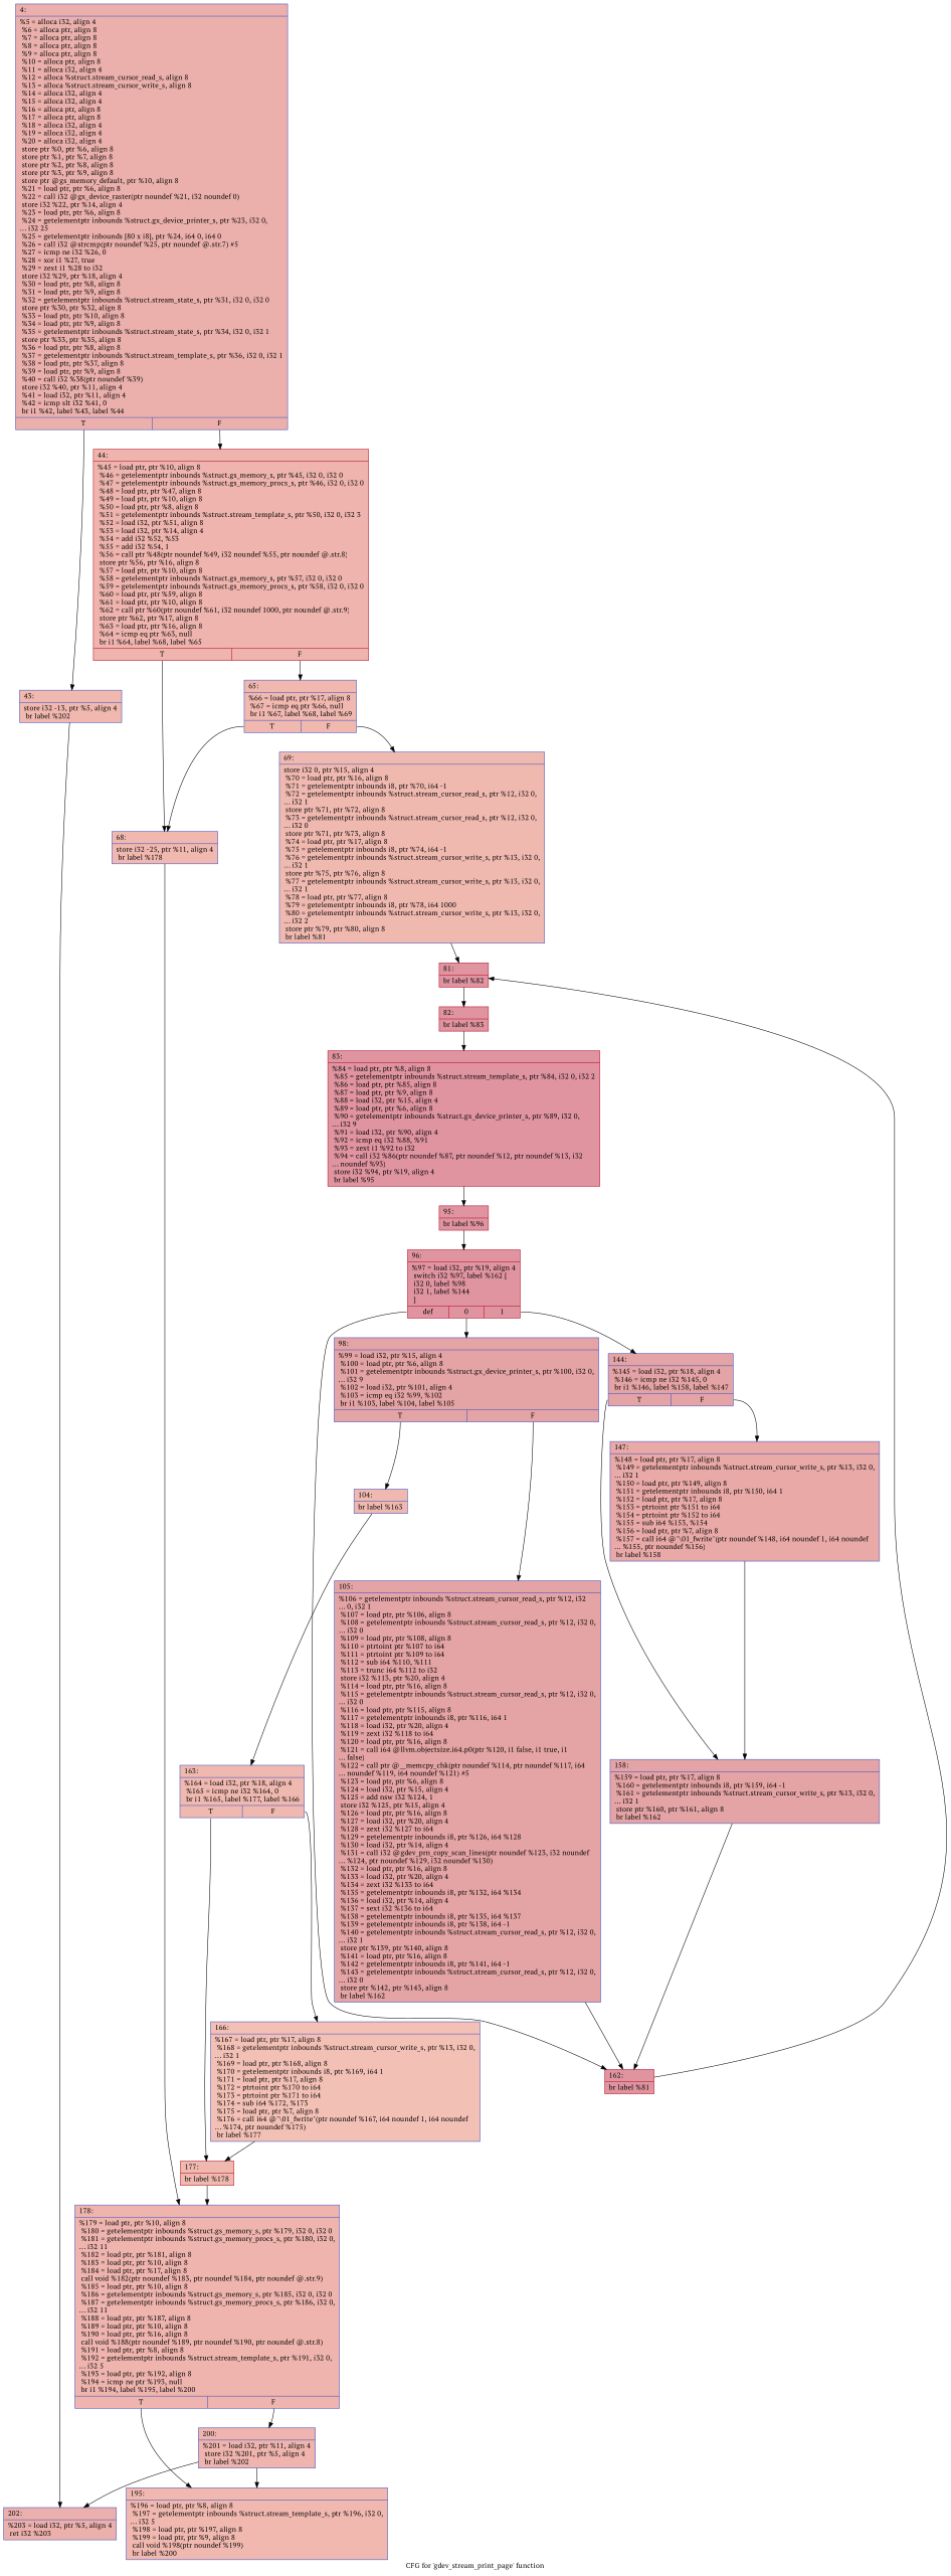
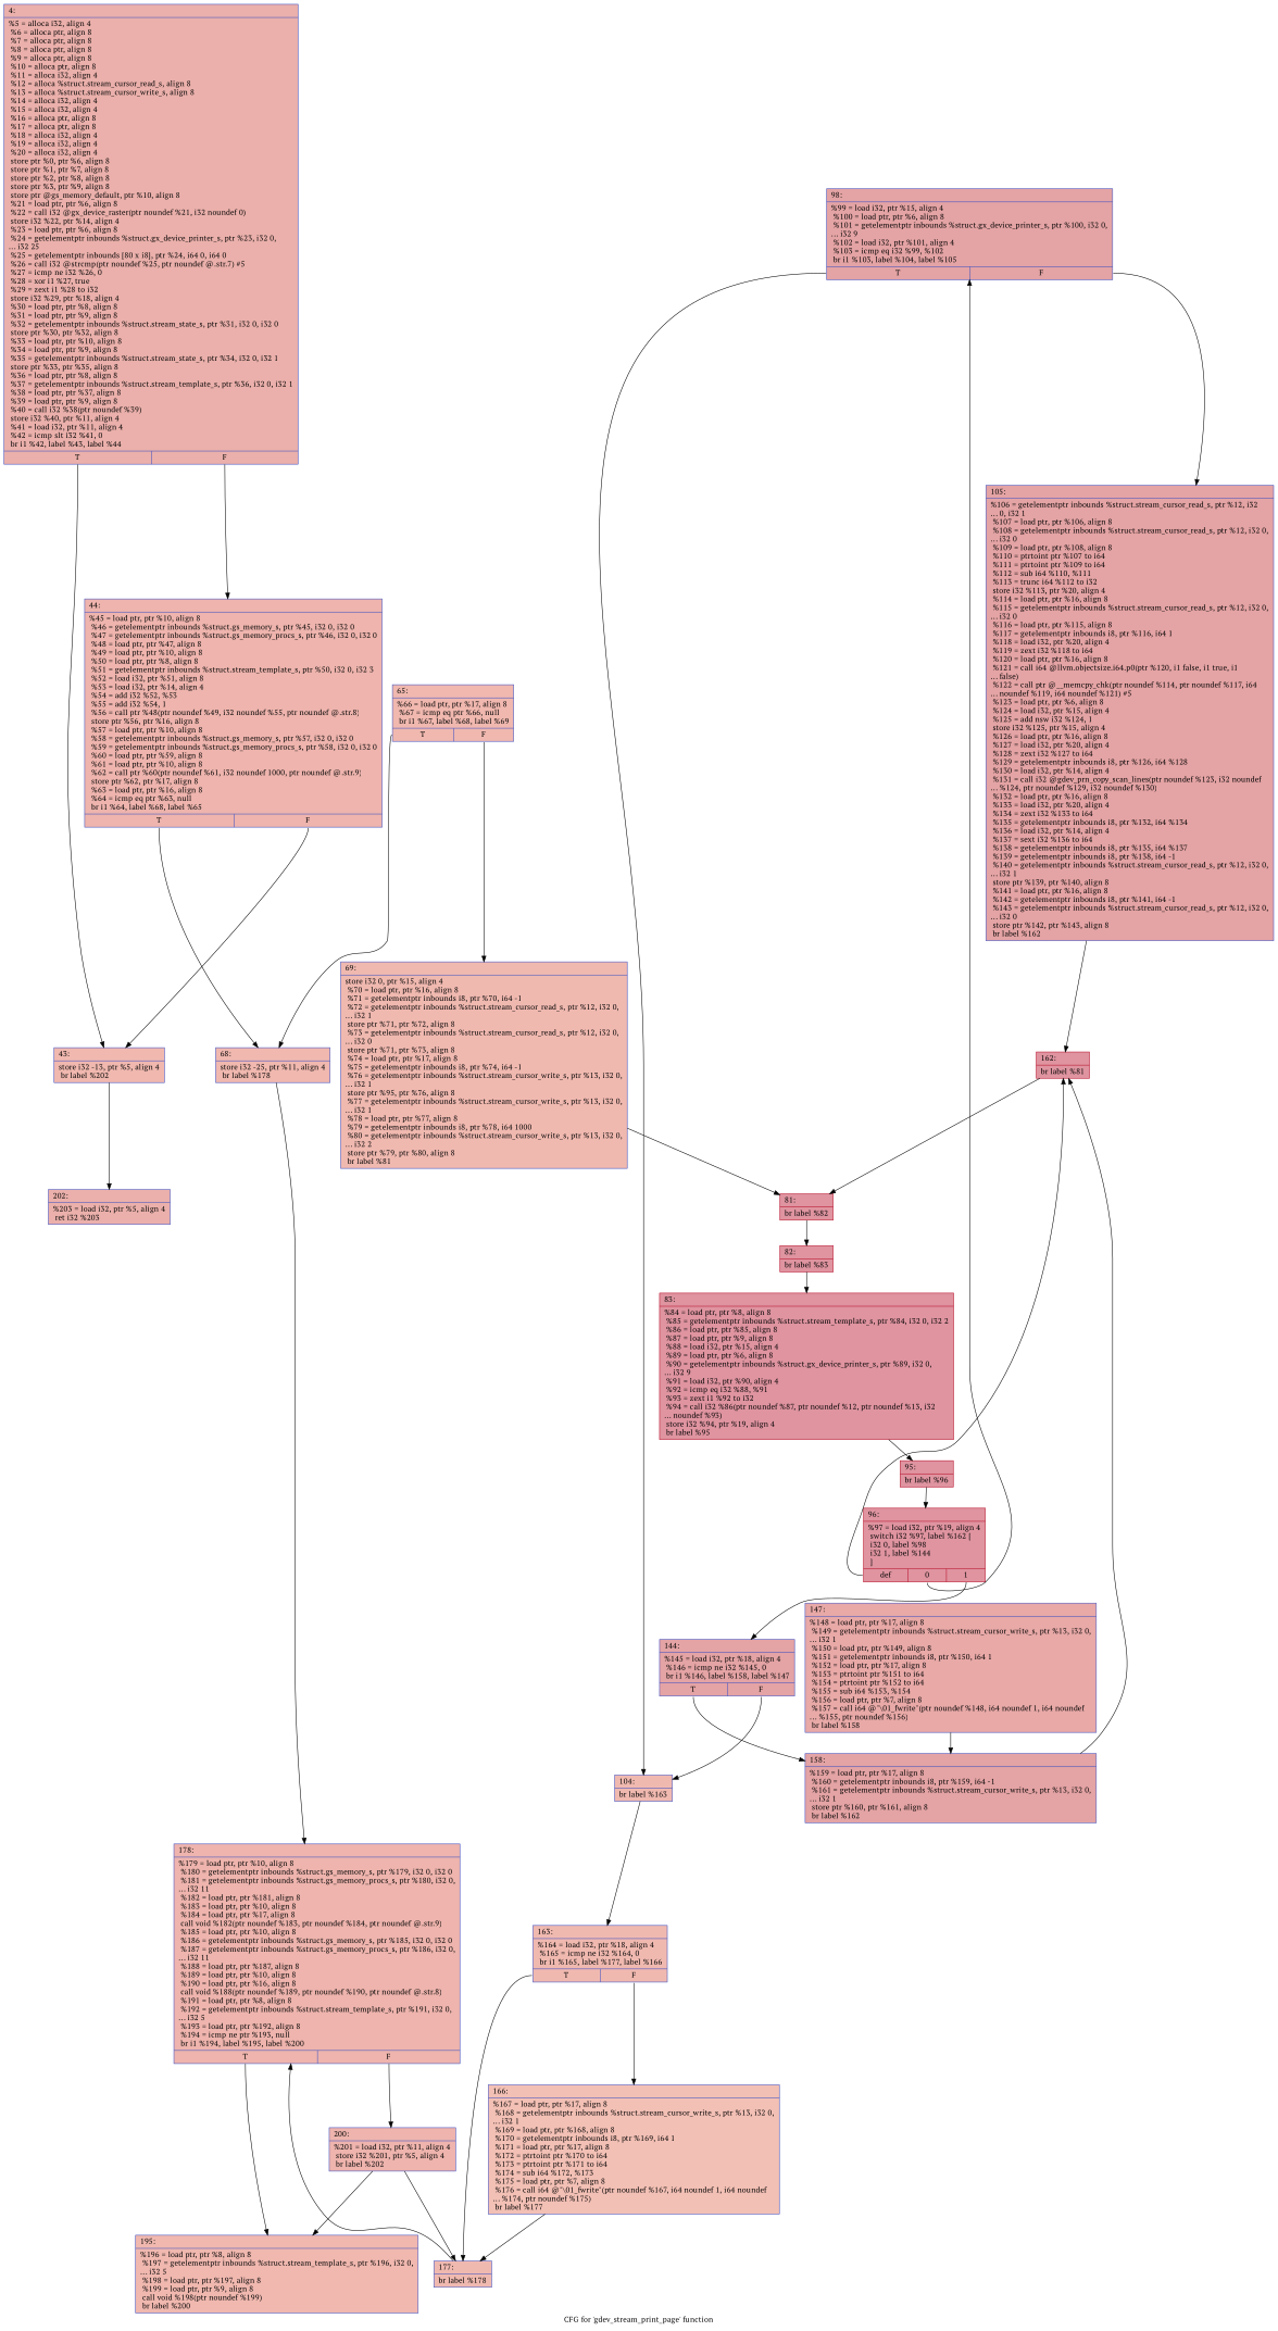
  digraph {
    fontname="PT Serif"
    label="CFG for 'gdev_stream_print_page' function"
    node [color="#3d50c3ff" fillcolor="#b70d2870" fontname="PT Serif" shape=record style=filled]
    edge [fontname="PT Serif"]
    n1 [fillcolor="#d24b4070" label="{4:\l|  %5 = alloca i32, align 4\l  %6 = alloca ptr, align 8\l  %7 = alloca ptr, align 8\l  %8 = alloca ptr, align 8\l  %9 = alloca ptr, align 8\l  %10 = alloca ptr, align 8\l  %11 = alloca i32, align 4\l  %12 = alloca %struct.stream_cursor_read_s, align 8\l  %13 = alloca %struct.stream_cursor_write_s, align 8\l  %14 = alloca i32, align 4\l  %15 = alloca i32, align 4\l  %16 = alloca ptr, align 8\l  %17 = alloca ptr, align 8\l  %18 = alloca i32, align 4\l  %19 = alloca i32, align 4\l  %20 = alloca i32, align 4\l  store ptr %0, ptr %6, align 8\l  store ptr %1, ptr %7, align 8\l  store ptr %2, ptr %8, align 8\l  store ptr %3, ptr %9, align 8\l  store ptr @gs_memory_default, ptr %10, align 8\l  %21 = load ptr, ptr %6, align 8\l  %22 = call i32 @gx_device_raster(ptr noundef %21, i32 noundef 0)\l  store i32 %22, ptr %14, align 4\l  %23 = load ptr, ptr %6, align 8\l  %24 = getelementptr inbounds %struct.gx_device_printer_s, ptr %23, i32 0,\l... i32 25\l  %25 = getelementptr inbounds [80 x i8], ptr %24, i64 0, i64 0\l  %26 = call i32 @strcmp(ptr noundef %25, ptr noundef @.str.7) #5\l  %27 = icmp ne i32 %26, 0\l  %28 = xor i1 %27, true\l  %29 = zext i1 %28 to i32\l  store i32 %29, ptr %18, align 4\l  %30 = load ptr, ptr %8, align 8\l  %31 = load ptr, ptr %9, align 8\l  %32 = getelementptr inbounds %struct.stream_state_s, ptr %31, i32 0, i32 0\l  store ptr %30, ptr %32, align 8\l  %33 = load ptr, ptr %10, align 8\l  %34 = load ptr, ptr %9, align 8\l  %35 = getelementptr inbounds %struct.stream_state_s, ptr %34, i32 0, i32 1\l  store ptr %33, ptr %35, align 8\l  %36 = load ptr, ptr %8, align 8\l  %37 = getelementptr inbounds %struct.stream_template_s, ptr %36, i32 0, i32 1\l  %38 = load ptr, ptr %37, align 8\l  %39 = load ptr, ptr %9, align 8\l  %40 = call i32 %38(ptr noundef %39)\l  store i32 %40, ptr %11, align 4\l  %41 = load i32, ptr %11, align 4\l  %42 = icmp slt i32 %41, 0\l  br i1 %42, label %43, label %44\l|{<s0>T|<s1>F}}"]
    n2 [fillcolor="#dc5d4a70" label="{43:\l|  store i32 -13, ptr %5, align 4\l  br label %202\l}"]
-   n3 [color="#b70d28ff" fillcolor="#d8564670" label="{44:\l|  %45 = load ptr, ptr %10, align 8\l  %46 = getelementptr inbounds %struct.gs_memory_s, ptr %45, i32 0, i32 0\l  %47 = getelementptr inbounds %struct.gs_memory_procs_s, ptr %46, i32 0, i32 0\l  %48 = load ptr, ptr %47, align 8\l  %49 = load ptr, ptr %10, align 8\l  %50 = load ptr, ptr %8, align 8\l  %51 = getelementptr inbounds %struct.stream_template_s, ptr %50, i32 0, i32 3\l  %52 = load i32, ptr %51, align 8\l  %53 = load i32, ptr %14, align 4\l  %54 = add i32 %52, %53\l  %55 = add i32 %54, 1\l  %56 = call ptr %48(ptr noundef %49, i32 noundef %55, ptr noundef @.str.8)\l  store ptr %56, ptr %16, align 8\l  %57 = load ptr, ptr %10, align 8\l  %58 = getelementptr inbounds %struct.gs_memory_s, ptr %57, i32 0, i32 0\l  %59 = getelementptr inbounds %struct.gs_memory_procs_s, ptr %58, i32 0, i32 0\l  %60 = load ptr, ptr %59, align 8\l  %61 = load ptr, ptr %10, align 8\l  %62 = call ptr %60(ptr noundef %61, i32 noundef 1000, ptr noundef @.str.9)\l  store ptr %62, ptr %17, align 8\l  %63 = load ptr, ptr %16, align 8\l  %64 = icmp eq ptr %63, null\l  br i1 %64, label %68, label %65\l|{<s0>T|<s1>F}}"]
+   n3 [fillcolor="#d8564670" label="{44:\l|  %45 = load ptr, ptr %10, align 8\l  %46 = getelementptr inbounds %struct.gs_memory_s, ptr %45, i32 0, i32 0\l  %47 = getelementptr inbounds %struct.gs_memory_procs_s, ptr %46, i32 0, i32 0\l  %48 = load ptr, ptr %47, align 8\l  %49 = load ptr, ptr %10, align 8\l  %50 = load ptr, ptr %8, align 8\l  %51 = getelementptr inbounds %struct.stream_template_s, ptr %50, i32 0, i32 3\l  %52 = load i32, ptr %51, align 8\l  %53 = load i32, ptr %14, align 4\l  %54 = add i32 %52, %53\l  %55 = add i32 %54, 1\l  %56 = call ptr %48(ptr noundef %49, i32 noundef %55, ptr noundef @.str.8)\l  store ptr %56, ptr %16, align 8\l  %57 = load ptr, ptr %10, align 8\l  %58 = getelementptr inbounds %struct.gs_memory_s, ptr %57, i32 0, i32 0\l  %59 = getelementptr inbounds %struct.gs_memory_procs_s, ptr %58, i32 0, i32 0\l  %60 = load ptr, ptr %59, align 8\l  %61 = load ptr, ptr %10, align 8\l  %62 = call ptr %60(ptr noundef %61, i32 noundef 1000, ptr noundef @.str.9)\l  store ptr %62, ptr %17, align 8\l  %63 = load ptr, ptr %16, align 8\l  %64 = icmp eq ptr %63, null\l  br i1 %64, label %68, label %65\l|{<s0>T|<s1>F}}"]
    n4 [fillcolor="#d24b4070" label="{202:\l|  %203 = load i32, ptr %5, align 4\l  ret i32 %203\l}"]
    n5 [fillcolor="#dc5d4a70" label="{68:\l|  store i32 -25, ptr %11, align 4\l  br label %178\l}"]
    n6 [fillcolor="#dc5d4a70" label="{65:\l|  %66 = load ptr, ptr %17, align 8\l  %67 = icmp eq ptr %66, null\l  br i1 %67, label %68, label %69\l|{<s0>T|<s1>F}}"]
    n7 [fillcolor="#d8564670" label="{178:\l|  %179 = load ptr, ptr %10, align 8\l  %180 = getelementptr inbounds %struct.gs_memory_s, ptr %179, i32 0, i32 0\l  %181 = getelementptr inbounds %struct.gs_memory_procs_s, ptr %180, i32 0,\l... i32 11\l  %182 = load ptr, ptr %181, align 8\l  %183 = load ptr, ptr %10, align 8\l  %184 = load ptr, ptr %17, align 8\l  call void %182(ptr noundef %183, ptr noundef %184, ptr noundef @.str.9)\l  %185 = load ptr, ptr %10, align 8\l  %186 = getelementptr inbounds %struct.gs_memory_s, ptr %185, i32 0, i32 0\l  %187 = getelementptr inbounds %struct.gs_memory_procs_s, ptr %186, i32 0,\l... i32 11\l  %188 = load ptr, ptr %187, align 8\l  %189 = load ptr, ptr %10, align 8\l  %190 = load ptr, ptr %16, align 8\l  call void %188(ptr noundef %189, ptr noundef %190, ptr noundef @.str.8)\l  %191 = load ptr, ptr %8, align 8\l  %192 = getelementptr inbounds %struct.stream_template_s, ptr %191, i32 0,\l... i32 5\l  %193 = load ptr, ptr %192, align 8\l  %194 = icmp ne ptr %193, null\l  br i1 %194, label %195, label %200\l|{<s0>T|<s1>F}}"]
-   n8 [fillcolor="#de614d70" label="{69:\l|  store i32 0, ptr %15, align 4\l  %70 = load ptr, ptr %16, align 8\l  %71 = getelementptr inbounds i8, ptr %70, i64 -1\l  %72 = getelementptr inbounds %struct.stream_cursor_read_s, ptr %12, i32 0,\l... i32 1\l  store ptr %71, ptr %72, align 8\l  %73 = getelementptr inbounds %struct.stream_cursor_read_s, ptr %12, i32 0,\l... i32 0\l  store ptr %71, ptr %73, align 8\l  %74 = load ptr, ptr %17, align 8\l  %75 = getelementptr inbounds i8, ptr %74, i64 -1\l  %76 = getelementptr inbounds %struct.stream_cursor_write_s, ptr %13, i32 0,\l... i32 1\l  store ptr %75, ptr %76, align 8\l  %77 = getelementptr inbounds %struct.stream_cursor_write_s, ptr %13, i32 0,\l... i32 1\l  %78 = load ptr, ptr %77, align 8\l  %79 = getelementptr inbounds i8, ptr %78, i64 1000\l  %80 = getelementptr inbounds %struct.stream_cursor_write_s, ptr %13, i32 0,\l... i32 2\l  store ptr %79, ptr %80, align 8\l  br label %81\l}"]
+   n8 [fillcolor="#de614d70" label="{69:\l|  store i32 0, ptr %15, align 4\l  %70 = load ptr, ptr %16, align 8\l  %71 = getelementptr inbounds i8, ptr %70, i64 -1\l  %72 = getelementptr inbounds %struct.stream_cursor_read_s, ptr %12, i32 0,\l... i32 1\l  store ptr %71, ptr %72, align 8\l  %73 = getelementptr inbounds %struct.stream_cursor_read_s, ptr %12, i32 0,\l... i32 0\l  store ptr %71, ptr %73, align 8\l  %74 = load ptr, ptr %17, align 8\l  %75 = getelementptr inbounds i8, ptr %74, i64 -1\l  %76 = getelementptr inbounds %struct.stream_cursor_write_s, ptr %13, i32 0,\l... i32 1\l  store ptr %95, ptr %76, align 8\l  %77 = getelementptr inbounds %struct.stream_cursor_write_s, ptr %13, i32 0,\l... i32 1\l  %78 = load ptr, ptr %77, align 8\l  %79 = getelementptr inbounds i8, ptr %78, i64 1000\l  %80 = getelementptr inbounds %struct.stream_cursor_write_s, ptr %13, i32 0,\l... i32 2\l  store ptr %79, ptr %80, align 8\l  br label %81\l}"]
    n9 [fillcolor="#dc5d4a70" label="{195:\l|  %196 = load ptr, ptr %8, align 8\l  %197 = getelementptr inbounds %struct.stream_template_s, ptr %196, i32 0,\l... i32 5\l  %198 = load ptr, ptr %197, align 8\l  %199 = load ptr, ptr %9, align 8\l  call void %198(ptr noundef %199)\l  br label %200\l}"]
    n10 [fillcolor="#d8564670" label="{200:\l|  %201 = load i32, ptr %11, align 4\l  store i32 %201, ptr %5, align 4\l  br label %202\l}"]
    n11 [color="#b70d28ff" label="{81:\l|  br label %82\l}"]
    n12 [color="#b70d28ff" label="{82:\l|  br label %83\l}"]
    n13 [color="#b70d28ff" label="{83:\l|  %84 = load ptr, ptr %8, align 8\l  %85 = getelementptr inbounds %struct.stream_template_s, ptr %84, i32 0, i32 2\l  %86 = load ptr, ptr %85, align 8\l  %87 = load ptr, ptr %9, align 8\l  %88 = load i32, ptr %15, align 4\l  %89 = load ptr, ptr %6, align 8\l  %90 = getelementptr inbounds %struct.gx_device_printer_s, ptr %89, i32 0,\l... i32 9\l  %91 = load i32, ptr %90, align 4\l  %92 = icmp eq i32 %88, %91\l  %93 = zext i1 %92 to i32\l  %94 = call i32 %86(ptr noundef %87, ptr noundef %12, ptr noundef %13, i32\l... noundef %93)\l  store i32 %94, ptr %19, align 4\l  br label %95\l}"]
    n14 [color="#b70d28ff" label="{95:\l|  br label %96\l}"]
    n15 [color="#b70d28ff" label="{96:\l|  %97 = load i32, ptr %19, align 4\l  switch i32 %97, label %162 [\l    i32 0, label %98\l    i32 1, label %144\l  ]\l|{<s0>def|<s1>0|<s2>1}}"]
    n16 [color="#b70d28ff" label="{162:\l|  br label %81\l}"]
    n17 [fillcolor="#c32e3170" label="{98:\l|  %99 = load i32, ptr %15, align 4\l  %100 = load ptr, ptr %6, align 8\l  %101 = getelementptr inbounds %struct.gx_device_printer_s, ptr %100, i32 0,\l... i32 9\l  %102 = load i32, ptr %101, align 4\l  %103 = icmp eq i32 %99, %102\l  br i1 %103, label %104, label %105\l|{<s0>T|<s1>F}}"]
    n18 [fillcolor="#c32e3170" label="{144:\l|  %145 = load i32, ptr %18, align 4\l  %146 = icmp ne i32 %145, 0\l  br i1 %146, label %158, label %147\l|{<s0>T|<s1>F}}"]
    n19 [fillcolor="#de614d70" label="{104:\l|  br label %163\l}"]
    n20 [fillcolor="#c32e3170" label="{105:\l|  %106 = getelementptr inbounds %struct.stream_cursor_read_s, ptr %12, i32\l... 0, i32 1\l  %107 = load ptr, ptr %106, align 8\l  %108 = getelementptr inbounds %struct.stream_cursor_read_s, ptr %12, i32 0,\l... i32 0\l  %109 = load ptr, ptr %108, align 8\l  %110 = ptrtoint ptr %107 to i64\l  %111 = ptrtoint ptr %109 to i64\l  %112 = sub i64 %110, %111\l  %113 = trunc i64 %112 to i32\l  store i32 %113, ptr %20, align 4\l  %114 = load ptr, ptr %16, align 8\l  %115 = getelementptr inbounds %struct.stream_cursor_read_s, ptr %12, i32 0,\l... i32 0\l  %116 = load ptr, ptr %115, align 8\l  %117 = getelementptr inbounds i8, ptr %116, i64 1\l  %118 = load i32, ptr %20, align 4\l  %119 = zext i32 %118 to i64\l  %120 = load ptr, ptr %16, align 8\l  %121 = call i64 @llvm.objectsize.i64.p0(ptr %120, i1 false, i1 true, i1\l... false)\l  %122 = call ptr @__memcpy_chk(ptr noundef %114, ptr noundef %117, i64\l... noundef %119, i64 noundef %121) #5\l  %123 = load ptr, ptr %6, align 8\l  %124 = load i32, ptr %15, align 4\l  %125 = add nsw i32 %124, 1\l  store i32 %125, ptr %15, align 4\l  %126 = load ptr, ptr %16, align 8\l  %127 = load i32, ptr %20, align 4\l  %128 = zext i32 %127 to i64\l  %129 = getelementptr inbounds i8, ptr %126, i64 %128\l  %130 = load i32, ptr %14, align 4\l  %131 = call i32 @gdev_prn_copy_scan_lines(ptr noundef %123, i32 noundef\l... %124, ptr noundef %129, i32 noundef %130)\l  %132 = load ptr, ptr %16, align 8\l  %133 = load i32, ptr %20, align 4\l  %134 = zext i32 %133 to i64\l  %135 = getelementptr inbounds i8, ptr %132, i64 %134\l  %136 = load i32, ptr %14, align 4\l  %137 = sext i32 %136 to i64\l  %138 = getelementptr inbounds i8, ptr %135, i64 %137\l  %139 = getelementptr inbounds i8, ptr %138, i64 -1\l  %140 = getelementptr inbounds %struct.stream_cursor_read_s, ptr %12, i32 0,\l... i32 1\l  store ptr %139, ptr %140, align 8\l  %141 = load ptr, ptr %16, align 8\l  %142 = getelementptr inbounds i8, ptr %141, i64 -1\l  %143 = getelementptr inbounds %struct.stream_cursor_read_s, ptr %12, i32 0,\l... i32 0\l  store ptr %142, ptr %143, align 8\l  br label %162\l}"]
    n21 [fillcolor="#c32e3170" label="{158:\l|  %159 = load ptr, ptr %17, align 8\l  %160 = getelementptr inbounds i8, ptr %159, i64 -1\l  %161 = getelementptr inbounds %struct.stream_cursor_write_s, ptr %13, i32 0,\l... i32 1\l  store ptr %160, ptr %161, align 8\l  br label %162\l}"]
    n22 [fillcolor="#ca3b3770" label="{147:\l|  %148 = load ptr, ptr %17, align 8\l  %149 = getelementptr inbounds %struct.stream_cursor_write_s, ptr %13, i32 0,\l... i32 1\l  %150 = load ptr, ptr %149, align 8\l  %151 = getelementptr inbounds i8, ptr %150, i64 1\l  %152 = load ptr, ptr %17, align 8\l  %153 = ptrtoint ptr %151 to i64\l  %154 = ptrtoint ptr %152 to i64\l  %155 = sub i64 %153, %154\l  %156 = load ptr, ptr %7, align 8\l  %157 = call i64 @\"\\01_fwrite\"(ptr noundef %148, i64 noundef 1, i64 noundef\l... %155, ptr noundef %156)\l  br label %158\l}"]
    n23 [fillcolor="#de614d70" label="{163:\l|  %164 = load i32, ptr %18, align 4\l  %165 = icmp ne i32 %164, 0\l  br i1 %165, label %177, label %166\l|{<s0>T|<s1>F}}"]
-   n24 [color="#b70d28ff" fillcolor="#de614d70" label="{177:\l|  br label %178\l}"]
+   n24 [fillcolor="#de614d70" label="{177:\l|  br label %178\l}"]
    n25 [fillcolor="#e5705870" label="{166:\l|  %167 = load ptr, ptr %17, align 8\l  %168 = getelementptr inbounds %struct.stream_cursor_write_s, ptr %13, i32 0,\l... i32 1\l  %169 = load ptr, ptr %168, align 8\l  %170 = getelementptr inbounds i8, ptr %169, i64 1\l  %171 = load ptr, ptr %17, align 8\l  %172 = ptrtoint ptr %170 to i64\l  %173 = ptrtoint ptr %171 to i64\l  %174 = sub i64 %172, %173\l  %175 = load ptr, ptr %7, align 8\l  %176 = call i64 @\"\\01_fwrite\"(ptr noundef %167, i64 noundef 1, i64 noundef\l... %174, ptr noundef %175)\l  br label %177\l}"]
    n1 -> n2 [tailport=s0]
    n1 -> n3 [tailport=s1]
    n2 -> n4
    n3 -> n5 [tailport=s0]
-   n3 -> n6 [tailport=s1]
+   n3 -> n2 [tailport=s1]
    n5 -> n7
    n6 -> n5 [tailport=s0]
    n6 -> n8 [tailport=s1]
    n7 -> n9 [tailport=s0]
    n7 -> n10 [tailport=s1]
    n8 -> n11
-   n10 -> n4
+   n10 -> n24
    n10 -> n9
    n11 -> n12
    n12 -> n13
    n13 -> n14
    n14 -> n15
    n15 -> n16 [tailport=s0]
    n15 -> n17 [tailport=s1]
    n15 -> n18 [tailport=s2]
    n16 -> n11
    n17 -> n19 [tailport=s0]
    n17 -> n20 [tailport=s1]
    n18 -> n21 [tailport=s0]
-   n18 -> n22 [tailport=s1]
+   n18 -> n19 [tailport=s1]
    n19 -> n23
    n20 -> n16
    n21 -> n16
    n22 -> n21
    n23 -> n24 [tailport=s0]
    n23 -> n25 [tailport=s1]
    n24 -> n7
    n25 -> n24
  }
